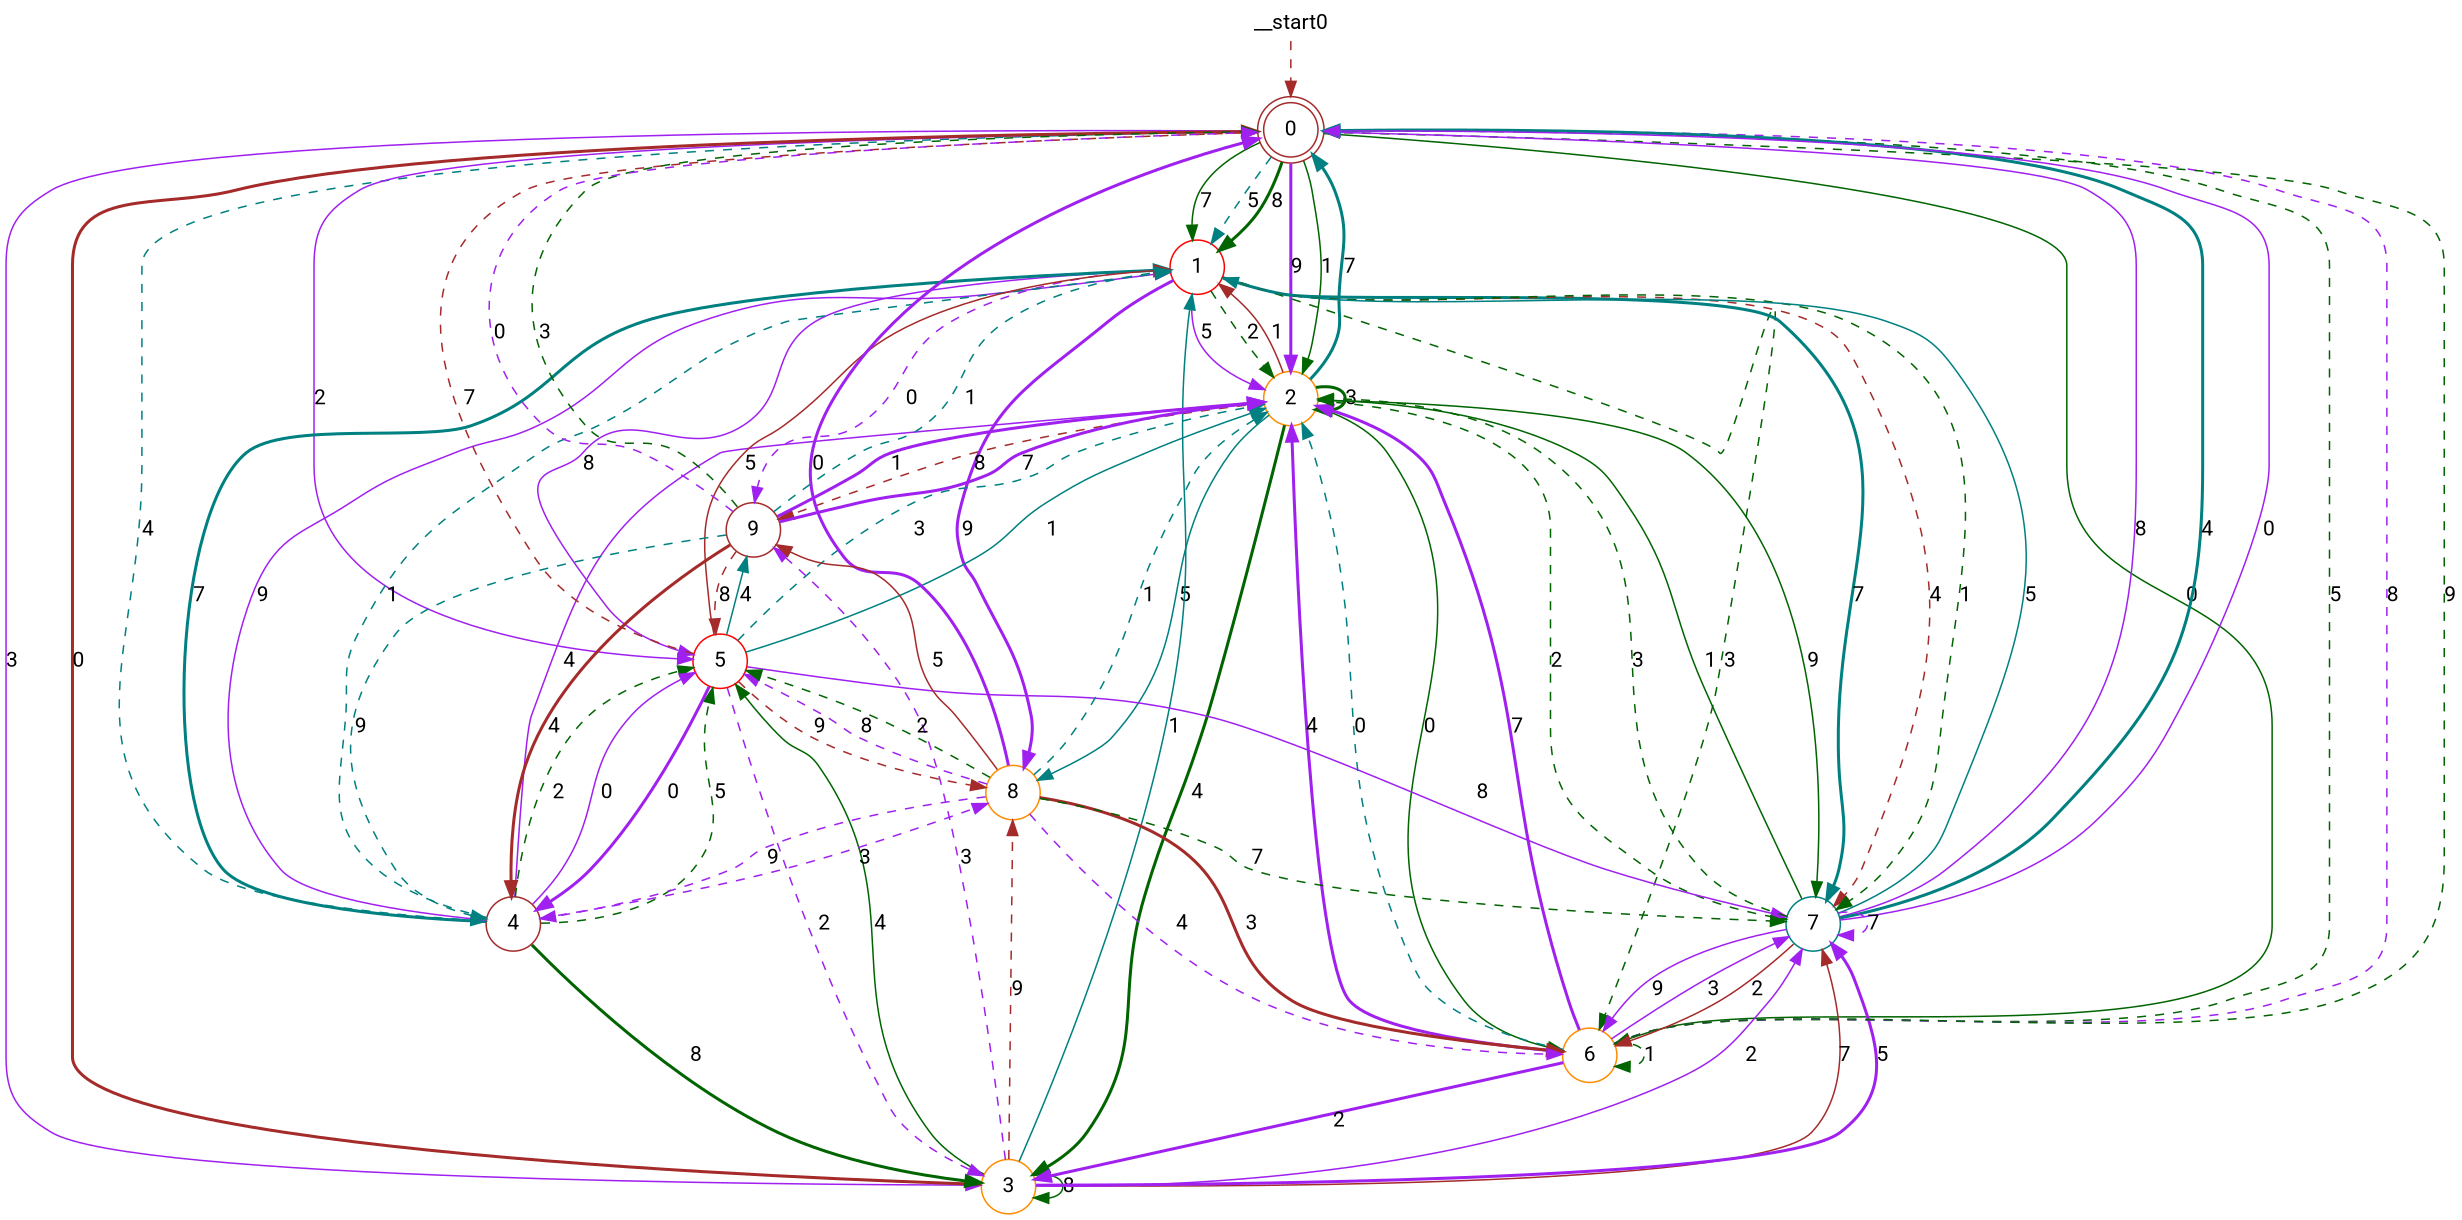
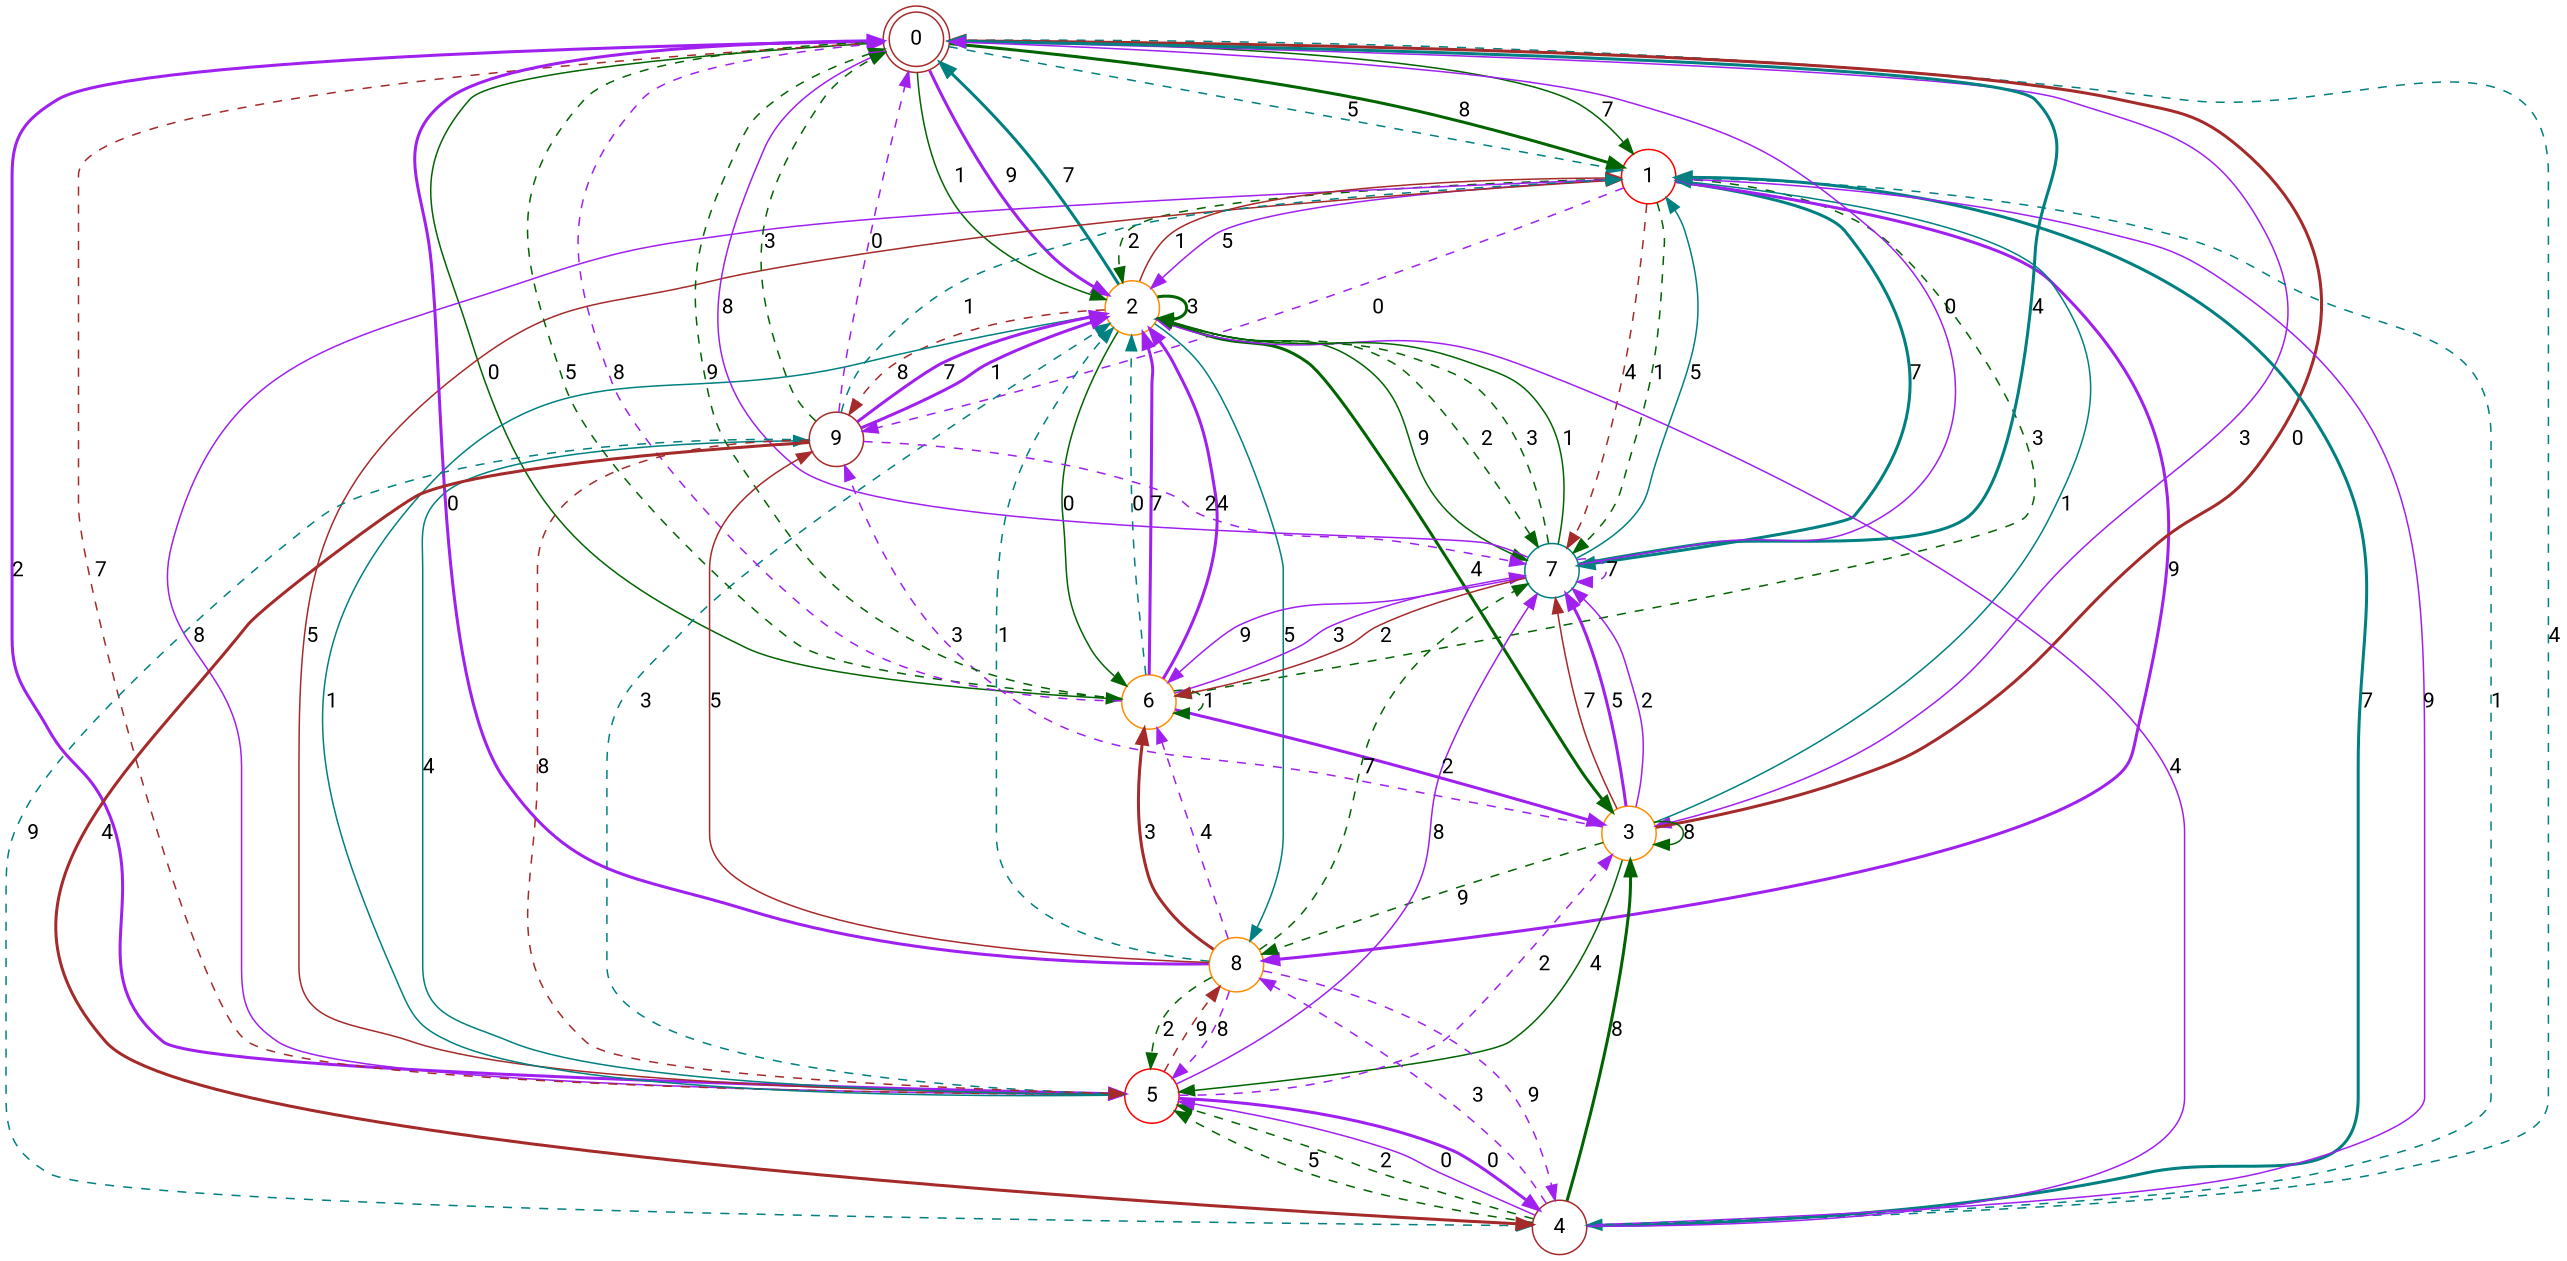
  digraph {
    fontname=Roboto
    node [color=darkorange fontname=Roboto shape=circle]
    edge [color=purple fontname=Roboto style=dashed]
    n1 [color=brown label=0 shape=doublecircle]
    n2 [color=red label=1]
    n3 [label=2]
    n4 [label=3]
    n5 [color=brown label=4]
    n6 [color=red label=5]
    n7 [label=6]
    n8 [color=teal label=7]
    n9 [label=8]
    n10 [color=brown label=9]
-   __start0 [height=0 shape=none width=0]
    n1 -> n2 [color=darkgreen label=7 style=solid]
    n1 -> n2 [color=teal label=5]
    n1 -> n2 [color=darkgreen label=8 style=bold]
    n1 -> n3 [label=9 style=bold]
    n1 -> n3 [color=darkgreen label=1 style=solid]
    n1 -> n4 [label=3 style=solid]
    n1 -> n5 [color=teal label=4]
-   n1 -> n6 [label=2 style=solid]
+   n1 -> n6 [label=2 style=bold]
    n1 -> n7 [color=darkgreen label=0 style=solid]
    n2 -> n3 [label=5 style=solid]
    n2 -> n3 [color=darkgreen label=2]
    n2 -> n6 [label=8 style=solid]
    n2 -> n7 [color=darkgreen label=3]
    n2 -> n8 [color=teal label=7 style=bold]
    n2 -> n8 [color=brown label=4]
    n2 -> n8 [color=darkgreen label=1]
    n2 -> n9 [label=9 style=bold]
    n2 -> n10 [label=0]
    n3 -> n1 [color=teal label=7 style=bold]
    n3 -> n2 [color=brown label=1 style=solid]
    n3 -> n3 [color=darkgreen label=3 style=bold]
    n3 -> n4 [color=darkgreen label=4 style=bold]
    n3 -> n7 [color=darkgreen label=0 style=solid]
    n3 -> n8 [color=darkgreen label=9 style=solid]
    n3 -> n8 [color=darkgreen label=2]
    n3 -> n9 [color=teal label=5 style=solid]
    n3 -> n10 [color=brown label=8]
    n4 -> n1 [color=brown label=0 style=bold]
    n4 -> n2 [color=teal label=1 style=solid]
    n4 -> n4 [color=darkgreen label=8 style=solid]
    n4 -> n6 [color=darkgreen label=4 style=solid]
    n4 -> n8 [color=brown label=7 style=solid]
    n4 -> n8 [label=5 style=bold]
    n4 -> n8 [label=2 style=solid]
-   n4 -> n9 [color=brown label=9]
+   n4 -> n9 [color=darkgreen label=9]
    n4 -> n10 [label=3]
    n5 -> n2 [color=teal label=7 style=bold]
    n5 -> n2 [label=9 style=solid]
    n5 -> n2 [color=teal label=1]
    n5 -> n3 [label=4 style=solid]
    n5 -> n4 [color=darkgreen label=8 style=bold]
    n5 -> n6 [color=darkgreen label=5]
    n5 -> n6 [color=darkgreen label=2]
    n5 -> n6 [label=0 style=solid]
    n5 -> n9 [label=3]
    n6 -> n1 [color=brown label=7]
    n6 -> n2 [color=brown label=5 style=solid]
    n6 -> n3 [color=teal label=3]
    n6 -> n3 [color=teal label=1 style=solid]
    n6 -> n4 [label=2]
    n6 -> n5 [label=0 style=bold]
    n6 -> n8 [label=8 style=solid]
    n6 -> n9 [color=brown label=9]
    n6 -> n10 [color=teal label=4 style=solid]
    n7 -> n1 [color=darkgreen label=5]
    n7 -> n1 [label=8]
    n7 -> n1 [color=darkgreen label=9]
    n7 -> n3 [label=7 style=bold]
    n7 -> n3 [label=4 style=bold]
    n7 -> n3 [color=teal label=0]
    n7 -> n4 [label=2 style=bold]
    n7 -> n7 [color=darkgreen label=1]
    n7 -> n8 [label=3 style=solid]
    n8 -> n1 [label=8 style=solid]
    n8 -> n1 [color=teal label=4 style=bold]
    n8 -> n1 [label=0 style=solid]
    n8 -> n2 [color=teal label=5 style=solid]
    n8 -> n3 [color=darkgreen label=3]
    n8 -> n3 [color=darkgreen label=1 style=solid]
    n8 -> n7 [label=9 style=solid]
    n8 -> n7 [color=brown label=2 style=solid]
    n8 -> n8 [label=7]
    n9 -> n1 [label=0 style=bold]
    n9 -> n3 [color=teal label=1]
    n9 -> n5 [label=9]
    n9 -> n6 [label=8]
    n9 -> n6 [color=darkgreen label=2]
    n9 -> n7 [color=brown label=3 style=bold]
    n9 -> n7 [label=4]
    n9 -> n8 [color=darkgreen label=7]
    n9 -> n10 [color=brown label=5 style=solid]
    n10 -> n1 [color=darkgreen label=3]
    n10 -> n1 [label=0]
    n10 -> n2 [color=teal label=1]
    n10 -> n3 [label=7 style=bold]
    n10 -> n3 [label=1 style=bold]
    n10 -> n5 [color=teal label=9]
    n10 -> n5 [color=brown label=4 style=bold]
    n10 -> n6 [color=brown label=8]
-   __start0 -> n1 [color=brown]
+   n10 -> n8 [label=2]
  }
